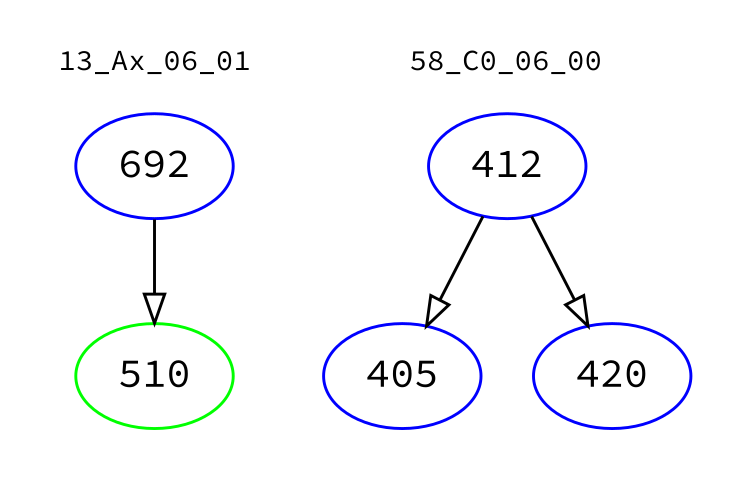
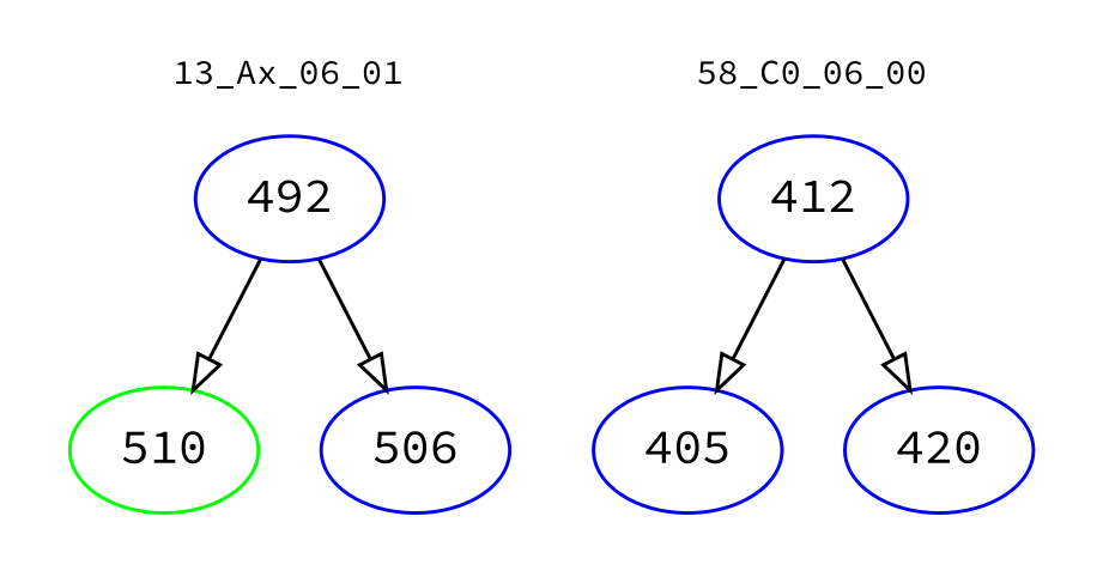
  digraph {
    fontname="Source Code Pro"
    node [color=blue fontname="Source Code Pro"]
    edge [arrowhead=onormal color=black fontname="Source Code Pro"]
-   n1 [label=692]
+   n1 [label=492]
    n2 [color=green label=510]
+   n3 [label=506]
    n4 [label=412]
    n5 [label=405]
    n6 [label=420]
    subgraph cluster_1 {
      color=white
      fontsize=10
      label="13_Ax_06_01"
      n1
      n2
+     n3
    }
    subgraph cluster_2 {
      color=white
      fontsize=10
      label="58_C0_06_00"
      n4
      n5
      n6
    }
    n1 -> n2
+   n1 -> n3
    n4 -> n5
    n4 -> n6
  }
